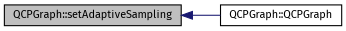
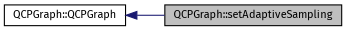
  digraph {
    rankdir=LR
    fontname="Fira Sans"
    node [color=black fontname="Fira Sans" fontsize=10 shape=record style=filled]
    n1 [fillcolor=grey75 fontcolor=black height=0.2 label="QCPGraph::setAdaptiveSampling" width=0.4]
    n2 [fillcolor=white height=0.2 label="QCPGraph::QCPGraph" width=0.4]
-   n1 -> n2 [color=midnightblue dir=back fontname="Fira Sans" fontsize=10 labelfontname=Helvetica labelfontsize=10 style=solid]
+   n2 -> n1 [color=midnightblue dir=back fontname="Fira Sans" fontsize=10 labelfontname=Helvetica labelfontsize=10 style=solid]
  }
